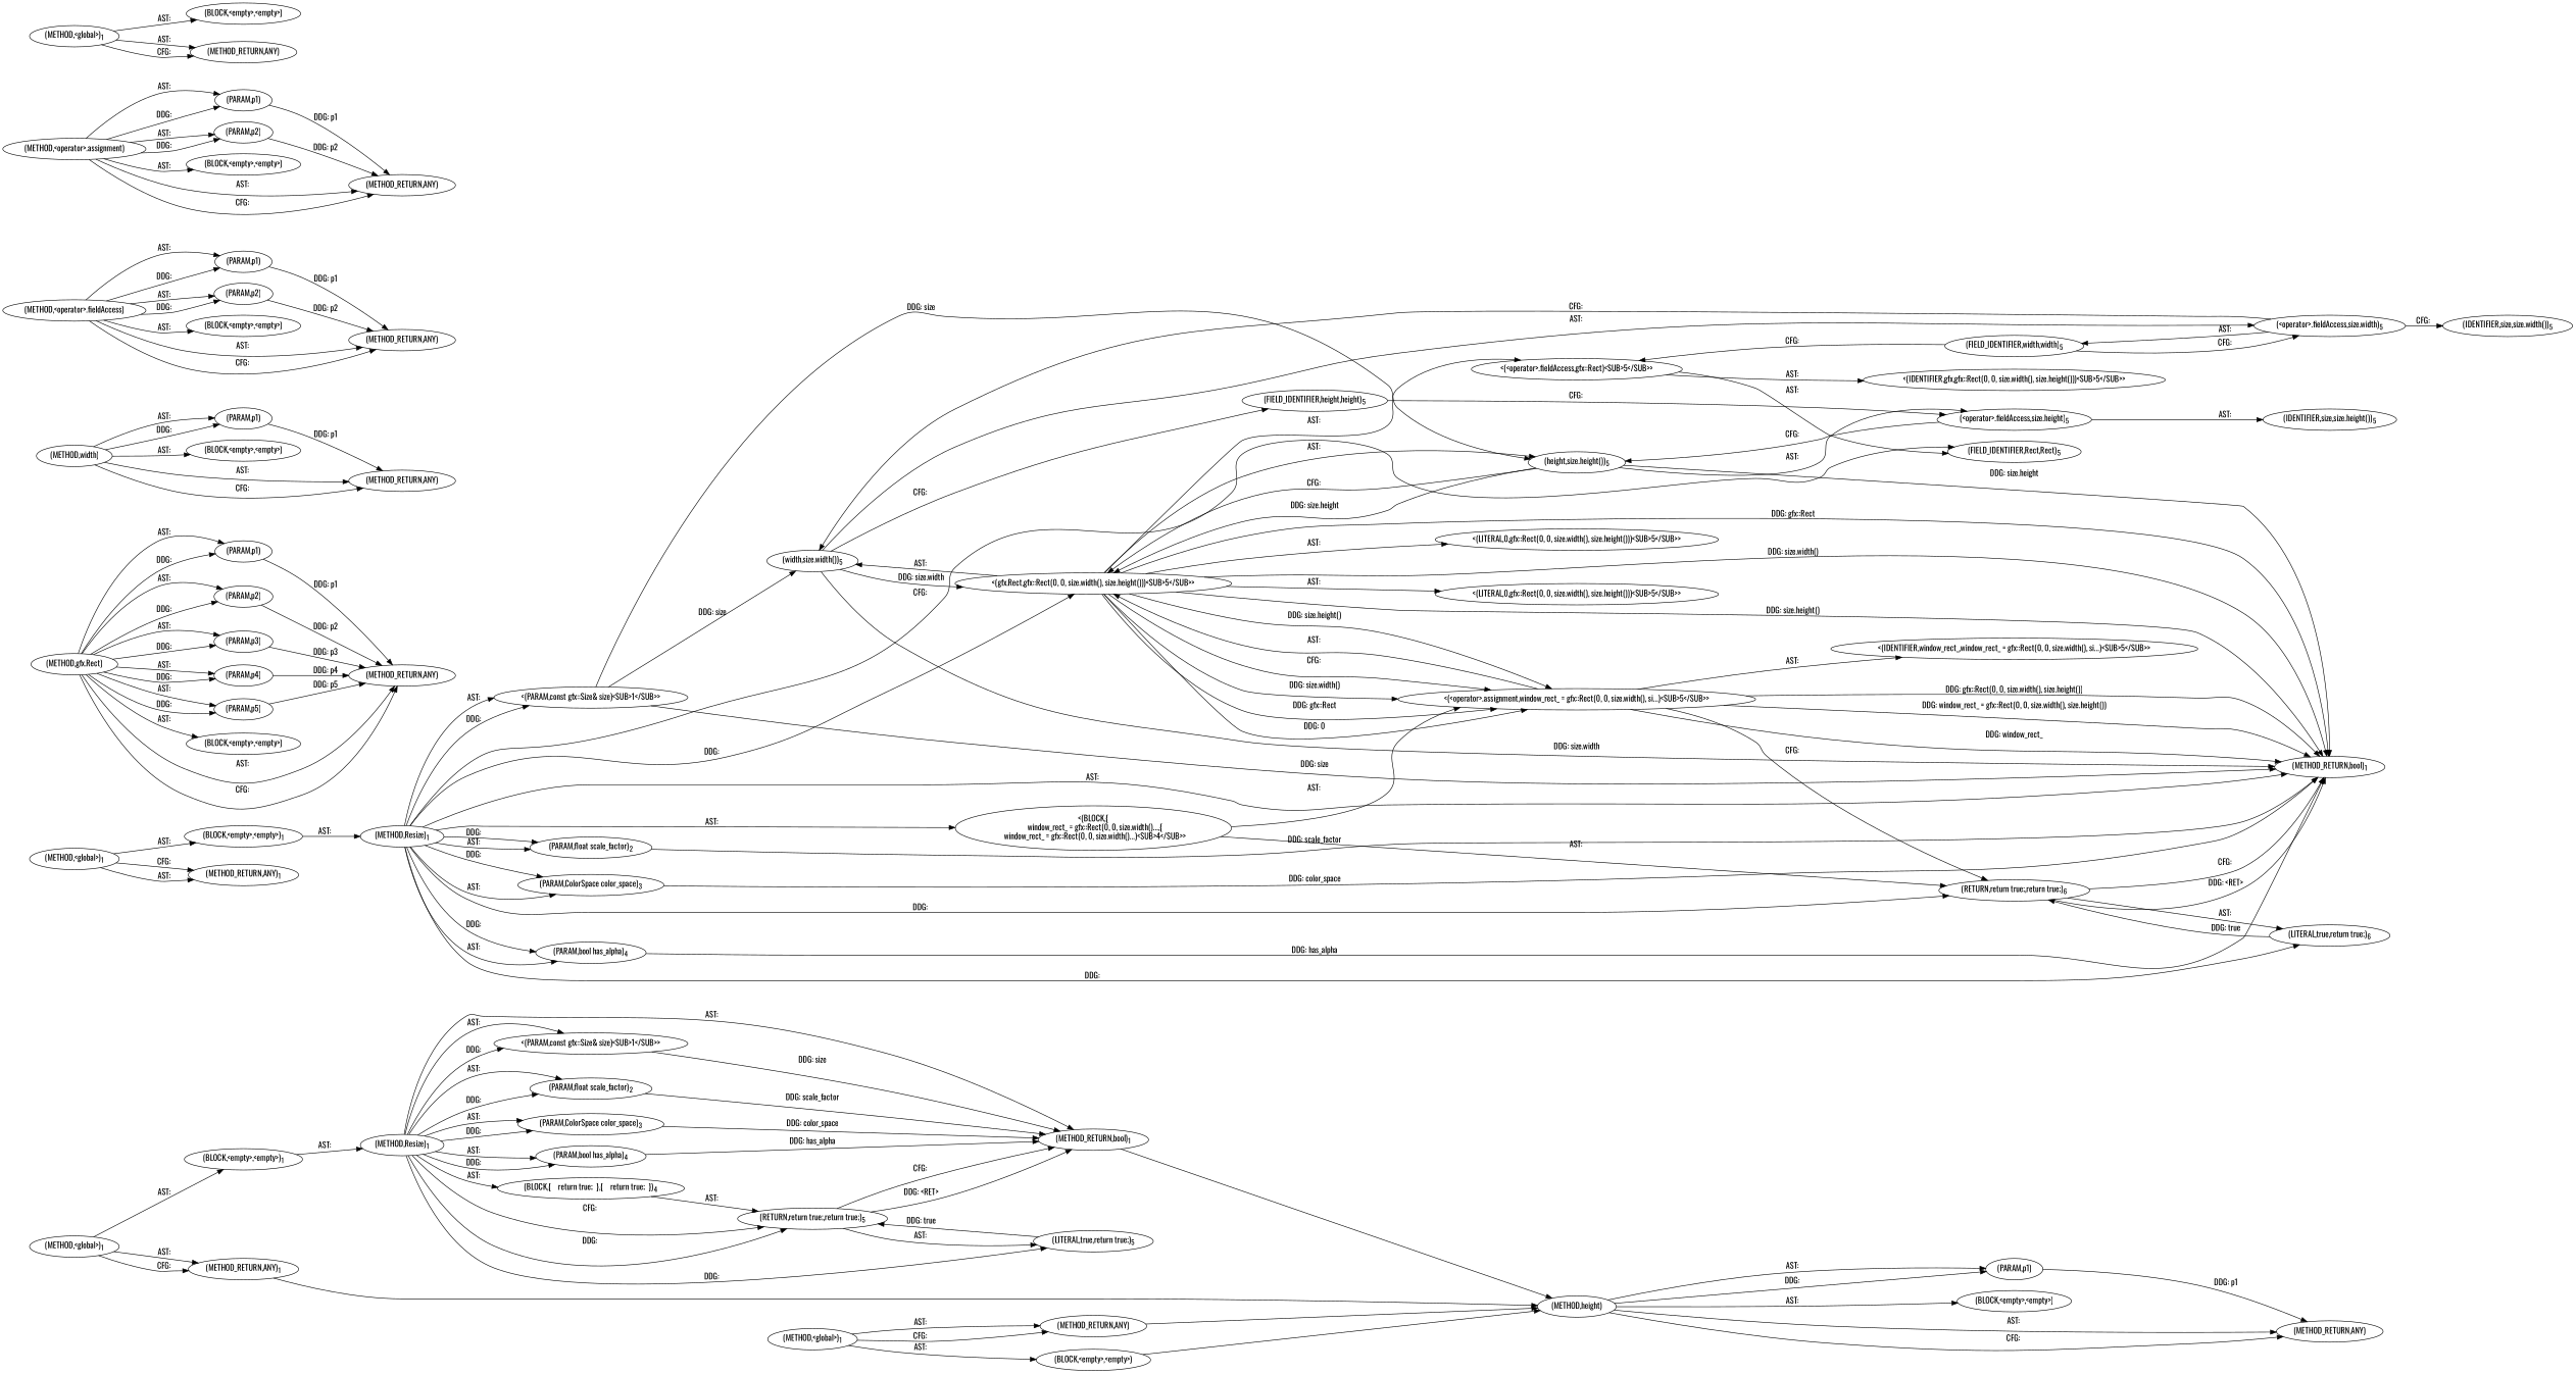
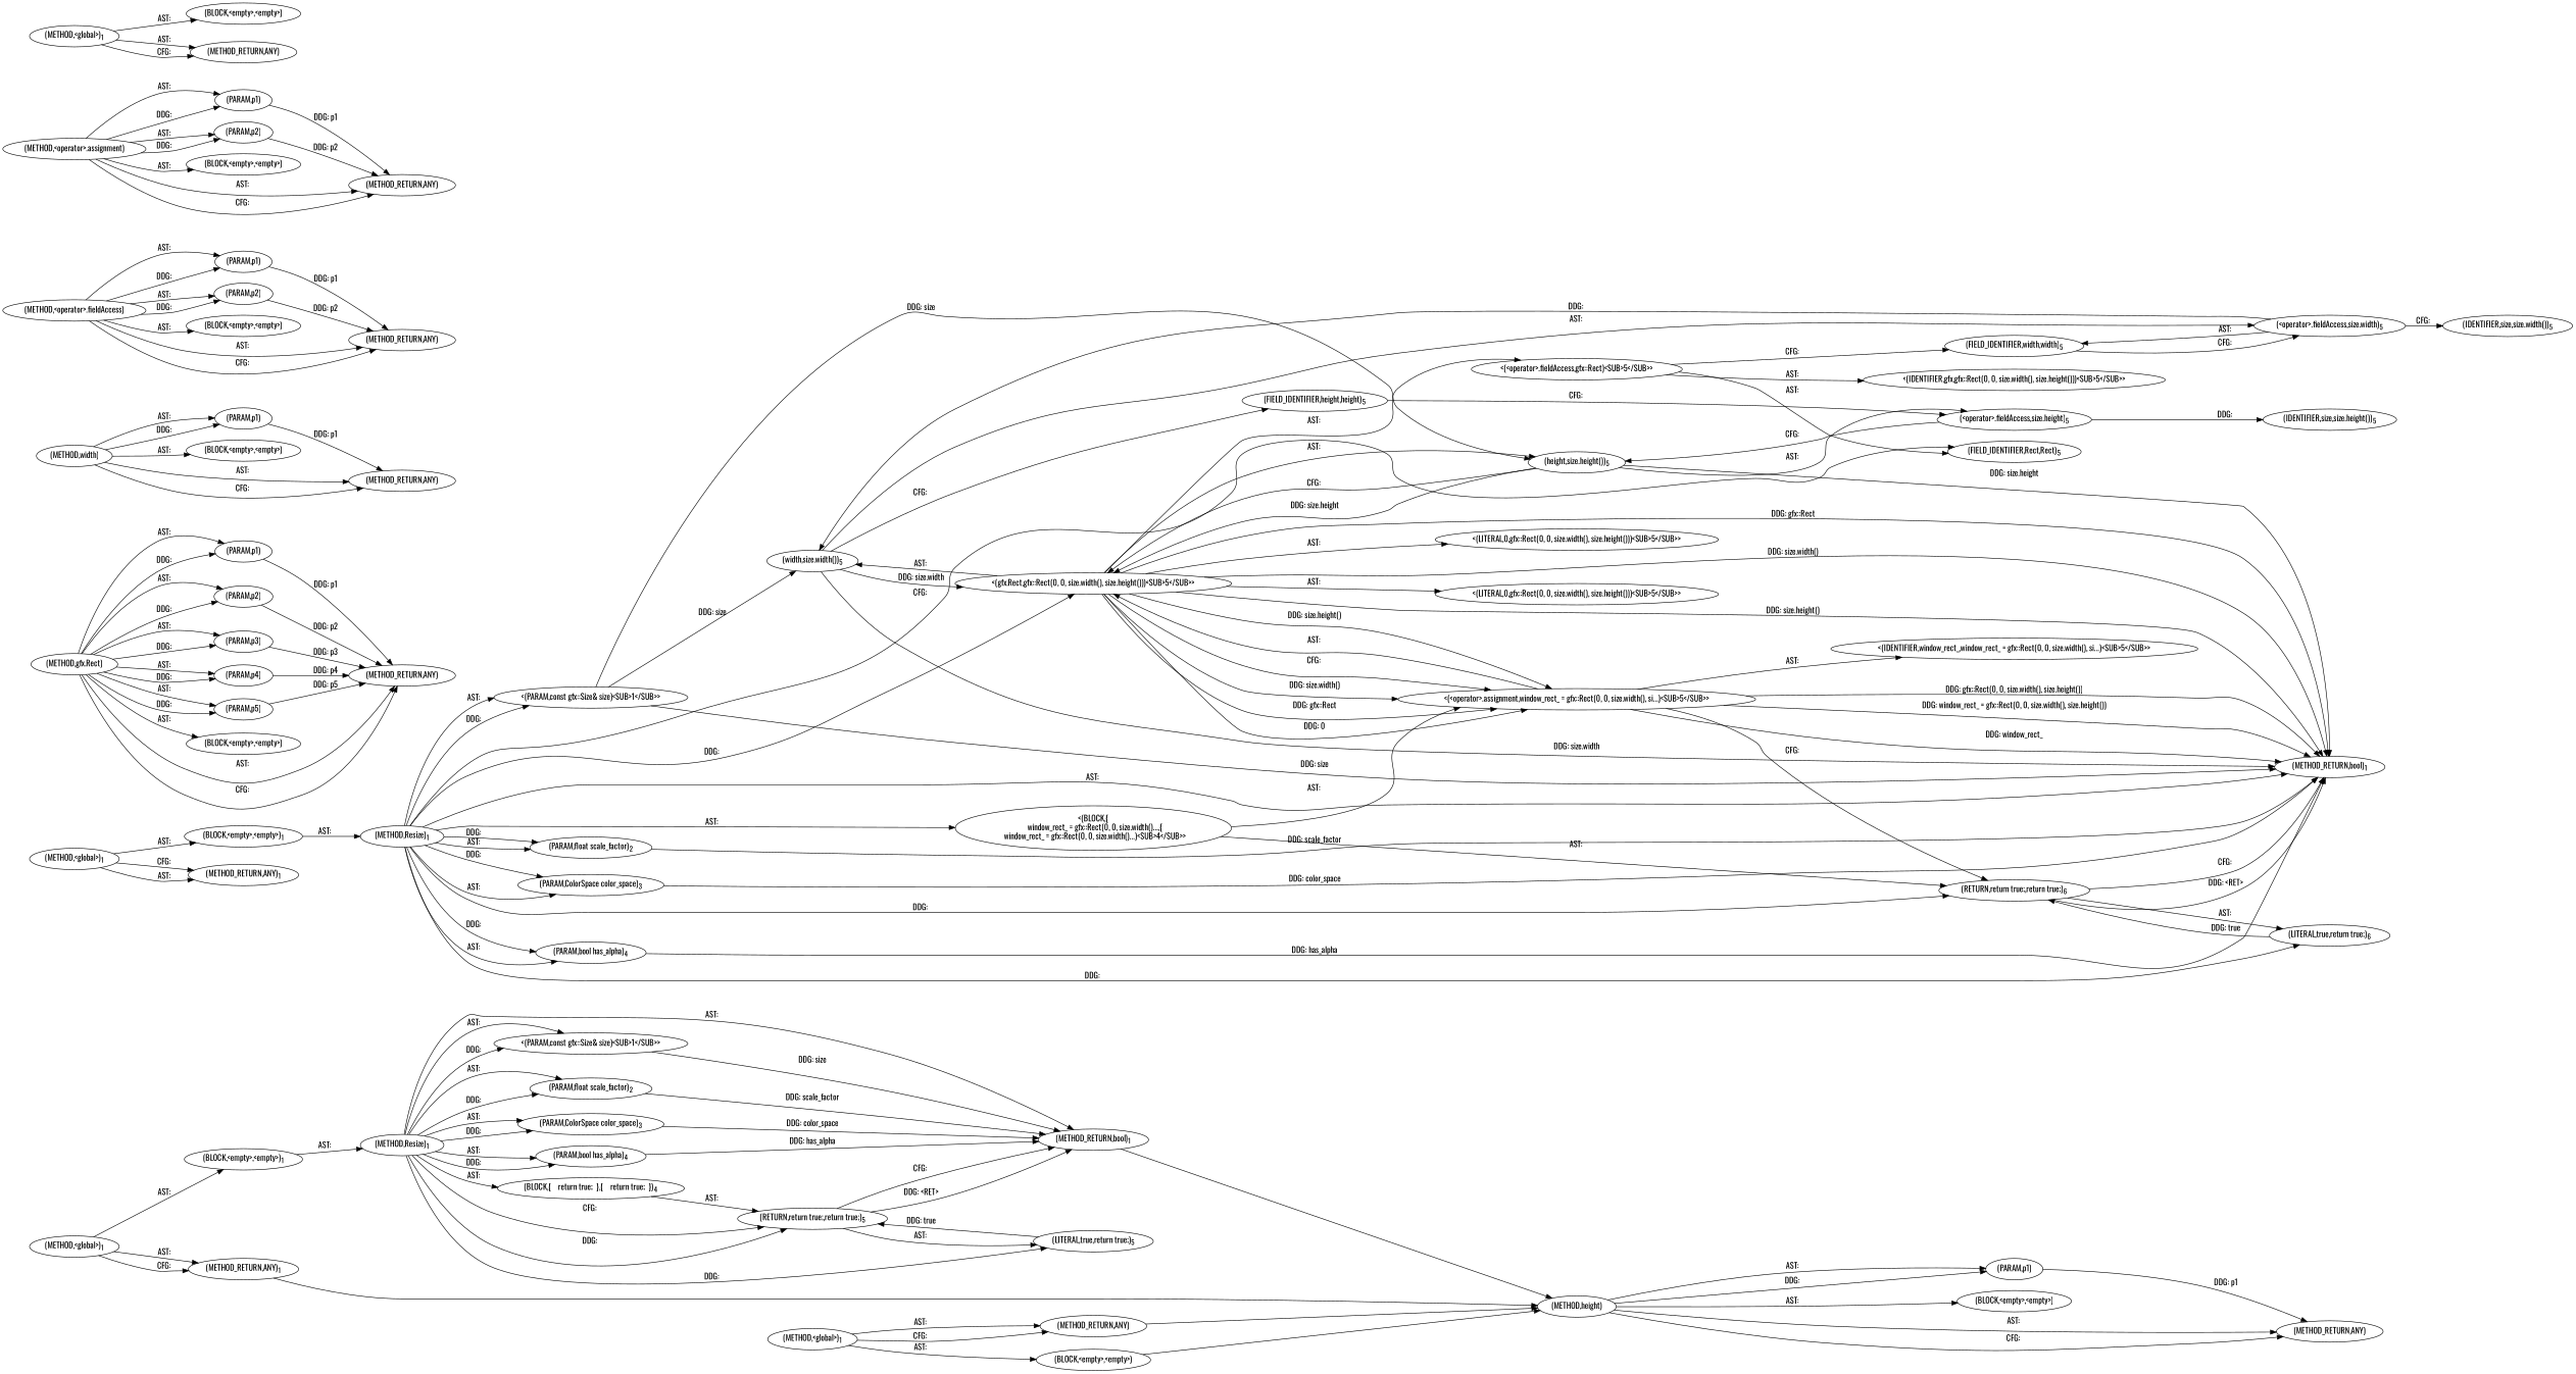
  digraph {
    fontname=Oswald
    rankdir=LR
    node [fontname=Oswald]
    edge [fontname=Oswald]
    n1 [label=<(METHOD,&lt;global&gt;)<SUB>1</SUB>>]
    n2 [label=<(BLOCK,&lt;empty&gt;,&lt;empty&gt;)<SUB>1</SUB>>]
    n3 [label=<(METHOD_RETURN,ANY)<SUB>1</SUB>>]
    n4 [label=<(METHOD,Resize)<SUB>1</SUB>>]
    n5 [label=<(METHOD,height)>]
    n6 [label="<(PARAM,const gfx::Size&amp; size)<SUB>1</SUB>>"]
    n7 [label=<(PARAM,float scale_factor)<SUB>2</SUB>>]
    n8 [label=<(PARAM,ColorSpace color_space)<SUB>3</SUB>>]
    n9 [label=<(PARAM,bool has_alpha)<SUB>4</SUB>>]
    n10 [label=<(BLOCK,{    return true;  },{    return true;  })<SUB>4</SUB>>]
    n11 [label=<(RETURN,return true;,return true;)<SUB>5</SUB>>]
    n12 [label=<(LITERAL,true,return true;)<SUB>5</SUB>>]
    n13 [label=<(METHOD_RETURN,bool)<SUB>1</SUB>>]
    n14 [label=<(PARAM,p1)>]
    n15 [label=<(BLOCK,&lt;empty&gt;,&lt;empty&gt;)>]
    n16 [label=<(METHOD_RETURN,ANY)>]
    n17 [label=<(METHOD,&lt;global&gt;)<SUB>1</SUB>>]
    n18 [label=<(BLOCK,&lt;empty&gt;,&lt;empty&gt;)>]
    n19 [label=<(METHOD_RETURN,ANY)>]
    n20 [label=<(METHOD,&lt;global&gt;)<SUB>1</SUB>>]
    n21 [label=<(BLOCK,&lt;empty&gt;,&lt;empty&gt;)<SUB>1</SUB>>]
    n22 [label=<(METHOD_RETURN,ANY)<SUB>1</SUB>>]
    n23 [label=<(METHOD,Resize)<SUB>1</SUB>>]
    n24 [label="<(PARAM,const gfx::Size&amp; size)<SUB>1</SUB>>"]
    n25 [label=<(PARAM,float scale_factor)<SUB>2</SUB>>]
    n26 [label=<(PARAM,ColorSpace color_space)<SUB>3</SUB>>]
    n27 [label=<(PARAM,bool has_alpha)<SUB>4</SUB>>]
    n28 [label="<(BLOCK,{\n  window_rect_ = gfx::Rect(0, 0, size.width()...,{\n  window_rect_ = gfx::Rect(0, 0, size.width()...)<SUB>4</SUB>>"]
    n29 [label="<(gfx.Rect,gfx::Rect(0, 0, size.width(), size.height()))<SUB>5</SUB>>"]
    n30 [label=<(FIELD_IDENTIFIER,Rect,Rect)<SUB>5</SUB>>]
    n31 [label=<(RETURN,return true;,return true;)<SUB>6</SUB>>]
    n32 [label=<(LITERAL,true,return true;)<SUB>6</SUB>>]
    n33 [label=<(METHOD_RETURN,bool)<SUB>1</SUB>>]
    n34 [label=<(width,size.width())<SUB>5</SUB>>]
    n35 [label=<(height,size.height())<SUB>5</SUB>>]
    n36 [label="<(&lt;operator&gt;.assignment,window_rect_ = gfx::Rect(0, 0, size.width(), si...)<SUB>5</SUB>>"]
    n37 [label="<(&lt;operator&gt;.fieldAccess,gfx::Rect)<SUB>5</SUB>>"]
    n38 [label="<(LITERAL,0,gfx::Rect(0, 0, size.width(), size.height()))<SUB>5</SUB>>"]
    n39 [label="<(LITERAL,0,gfx::Rect(0, 0, size.width(), size.height()))<SUB>5</SUB>>"]
    n40 [label=<(&lt;operator&gt;.fieldAccess,size.width)<SUB>5</SUB>>]
    n41 [label=<(FIELD_IDENTIFIER,height,height)<SUB>5</SUB>>]
    n42 [label=<(&lt;operator&gt;.fieldAccess,size.height)<SUB>5</SUB>>]
    n43 [label="<(IDENTIFIER,window_rect_,window_rect_ = gfx::Rect(0, 0, size.width(), si...)<SUB>5</SUB>>"]
    n44 [label="<(IDENTIFIER,gfx,gfx::Rect(0, 0, size.width(), size.height()))<SUB>5</SUB>>"]
    n45 [label=<(FIELD_IDENTIFIER,width,width)<SUB>5</SUB>>]
    n46 [label=<(IDENTIFIER,size,size.width())<SUB>5</SUB>>]
    n47 [label=<(IDENTIFIER,size,size.height())<SUB>5</SUB>>]
    n48 [label=<(METHOD,gfx.Rect)>]
    n49 [label=<(PARAM,p1)>]
    n50 [label=<(PARAM,p2)>]
    n51 [label=<(PARAM,p3)>]
    n52 [label=<(PARAM,p4)>]
    n53 [label=<(PARAM,p5)>]
    n54 [label=<(BLOCK,&lt;empty&gt;,&lt;empty&gt;)>]
    n55 [label=<(METHOD_RETURN,ANY)>]
    n56 [label=<(METHOD,width)>]
    n57 [label=<(PARAM,p1)>]
    n58 [label=<(BLOCK,&lt;empty&gt;,&lt;empty&gt;)>]
    n59 [label=<(METHOD_RETURN,ANY)>]
    n60 [label=<(METHOD,&lt;operator&gt;.fieldAccess)>]
    n61 [label=<(PARAM,p1)>]
    n62 [label=<(PARAM,p2)>]
    n63 [label=<(BLOCK,&lt;empty&gt;,&lt;empty&gt;)>]
    n64 [label=<(METHOD_RETURN,ANY)>]
    n65 [label=<(METHOD,&lt;operator&gt;.assignment)>]
    n66 [label=<(PARAM,p1)>]
    n67 [label=<(PARAM,p2)>]
    n68 [label=<(BLOCK,&lt;empty&gt;,&lt;empty&gt;)>]
    n69 [label=<(METHOD_RETURN,ANY)>]
    n70 [label=<(METHOD,&lt;global&gt;)<SUB>1</SUB>>]
    n71 [label=<(BLOCK,&lt;empty&gt;,&lt;empty&gt;)>]
    n72 [label=<(METHOD_RETURN,ANY)>]
    n1 -> n2 [label="AST: "]
    n1 -> n3 [label="AST: "]
    n1 -> n3 [label="CFG: "]
    n2 -> n4 [label="AST: "]
    n3 -> n5
    n4 -> n6 [label="AST: "]
    n4 -> n6 [label="DDG: "]
    n4 -> n7 [label="AST: "]
    n4 -> n7 [label="DDG: "]
    n4 -> n8 [label="AST: "]
    n4 -> n8 [label="DDG: "]
    n4 -> n9 [label="AST: "]
    n4 -> n9 [label="DDG: "]
    n4 -> n10 [label="AST: "]
    n4 -> n11 [label="CFG: "]
    n4 -> n11 [label="DDG: "]
    n4 -> n12 [label="DDG: "]
    n4 -> n13 [label="AST: "]
    n5 -> n14 [label="AST: "]
    n5 -> n14 [label="DDG: "]
    n5 -> n15 [label="AST: "]
    n5 -> n16 [label="AST: "]
    n5 -> n16 [label="CFG: "]
    n6 -> n13 [label="DDG: size"]
    n7 -> n13 [label="DDG: scale_factor"]
    n8 -> n13 [label="DDG: color_space"]
    n9 -> n13 [label="DDG: has_alpha"]
    n10 -> n11 [label="AST: "]
    n11 -> n12 [label="AST: "]
    n11 -> n13 [label="CFG: "]
    n11 -> n13 [label="DDG: &lt;RET&gt;"]
    n12 -> n11 [label="DDG: true"]
    n13 -> n5
    n14 -> n16 [label="DDG: p1"]
    n17 -> n18 [label="AST: "]
    n17 -> n19 [label="AST: "]
    n17 -> n19 [label="CFG: "]
    n18 -> n5
    n19 -> n5
    n20 -> n21 [label="AST: "]
    n20 -> n22 [label="AST: "]
    n20 -> n22 [label="CFG: "]
    n21 -> n23 [label="AST: "]
    n23 -> n24 [label="AST: "]
    n23 -> n24 [label="DDG: "]
    n23 -> n25 [label="AST: "]
    n23 -> n25 [label="DDG: "]
    n23 -> n26 [label="AST: "]
    n23 -> n26 [label="DDG: "]
    n23 -> n27 [label="AST: "]
    n23 -> n27 [label="DDG: "]
    n23 -> n28 [label="AST: "]
    n23 -> n29 [label="DDG: "]
    n23 -> n30 [label="CFG: "]
    n23 -> n31 [label="DDG: "]
    n23 -> n32 [label="DDG: "]
    n23 -> n33 [label="AST: "]
    n24 -> n33 [label="DDG: size"]
    n24 -> n34 [label="DDG: size"]
    n24 -> n35 [label="DDG: size"]
    n25 -> n33 [label="DDG: scale_factor"]
    n26 -> n33 [label="DDG: color_space"]
    n27 -> n33 [label="DDG: has_alpha"]
    n28 -> n31 [label="AST: "]
    n28 -> n36 [label="AST: "]
    n29 -> n33 [label="DDG: gfx::Rect"]
    n29 -> n33 [label="DDG: size.width()"]
    n29 -> n33 [label="DDG: size.height()"]
    n29 -> n34 [label="AST: "]
    n29 -> n35 [label="AST: "]
    n29 -> n36 [label="CFG: "]
    n29 -> n36 [label="DDG: size.width()"]
    n29 -> n36 [label="DDG: gfx::Rect"]
    n29 -> n36 [label="DDG: 0"]
    n29 -> n36 [label="DDG: size.height()"]
    n29 -> n37 [label="AST: "]
    n29 -> n38 [label="AST: "]
    n29 -> n39 [label="AST: "]
    n31 -> n32 [label="AST: "]
    n31 -> n33 [label="CFG: "]
    n31 -> n33 [label="DDG: &lt;RET&gt;"]
    n32 -> n31 [label="DDG: true"]
    n34 -> n29 [label="DDG: size.width"]
    n34 -> n33 [label="DDG: size.width"]
    n34 -> n40 [label="AST: "]
    n34 -> n41 [label="CFG: "]
    n35 -> n29 [label="CFG: "]
    n35 -> n29 [label="DDG: size.height"]
    n35 -> n33 [label="DDG: size.height"]
    n35 -> n42 [label="AST: "]
    n36 -> n29 [label="AST: "]
    n36 -> n31 [label="CFG: "]
    n36 -> n33 [label="DDG: gfx::Rect(0, 0, size.width(), size.height())"]
    n36 -> n33 [label="DDG: window_rect_ = gfx::Rect(0, 0, size.width(), size.height())"]
    n36 -> n33 [label="DDG: window_rect_"]
    n36 -> n43 [label="AST: "]
    n37 -> n30 [label="AST: "]
    n37 -> n44 [label="AST: "]
-   n45 -> n37 [label="CFG: "]
-   n40 -> n34 [label="CFG: "]
+   n37 -> n45 [label="CFG: "]
+   n40 -> n34 [label="DDG: "]
    n40 -> n45 [label="AST: "]
    n40 -> n46 [label="CFG: "]
    n41 -> n42 [label="CFG: "]
    n42 -> n35 [label="CFG: "]
-   n42 -> n47 [label="AST: "]
+   n42 -> n47 [label="DDG: "]
    n45 -> n40 [label="CFG: "]
    n48 -> n49 [label="AST: "]
    n48 -> n49 [label="DDG: "]
    n48 -> n50 [label="AST: "]
    n48 -> n50 [label="DDG: "]
    n48 -> n51 [label="AST: "]
    n48 -> n51 [label="DDG: "]
    n48 -> n52 [label="AST: "]
    n48 -> n52 [label="DDG: "]
    n48 -> n53 [label="AST: "]
    n48 -> n53 [label="DDG: "]
    n48 -> n54 [label="AST: "]
    n48 -> n55 [label="AST: "]
    n48 -> n55 [label="CFG: "]
    n49 -> n55 [label="DDG: p1"]
    n50 -> n55 [label="DDG: p2"]
    n51 -> n55 [label="DDG: p3"]
    n52 -> n55 [label="DDG: p4"]
    n53 -> n55 [label="DDG: p5"]
    n56 -> n57 [label="AST: "]
    n56 -> n57 [label="DDG: "]
    n56 -> n58 [label="AST: "]
    n56 -> n59 [label="AST: "]
    n56 -> n59 [label="CFG: "]
    n57 -> n59 [label="DDG: p1"]
    n60 -> n61 [label="AST: "]
    n60 -> n61 [label="DDG: "]
    n60 -> n62 [label="AST: "]
    n60 -> n62 [label="DDG: "]
    n60 -> n63 [label="AST: "]
    n60 -> n64 [label="AST: "]
    n60 -> n64 [label="CFG: "]
    n61 -> n64 [label="DDG: p1"]
    n62 -> n64 [label="DDG: p2"]
    n65 -> n66 [label="AST: "]
    n65 -> n66 [label="DDG: "]
    n65 -> n67 [label="AST: "]
    n65 -> n67 [label="DDG: "]
    n65 -> n68 [label="AST: "]
    n65 -> n69 [label="AST: "]
    n65 -> n69 [label="CFG: "]
    n66 -> n69 [label="DDG: p1"]
    n67 -> n69 [label="DDG: p2"]
    n70 -> n71 [label="AST: "]
    n70 -> n72 [label="AST: "]
    n70 -> n72 [label="CFG: "]
  }
